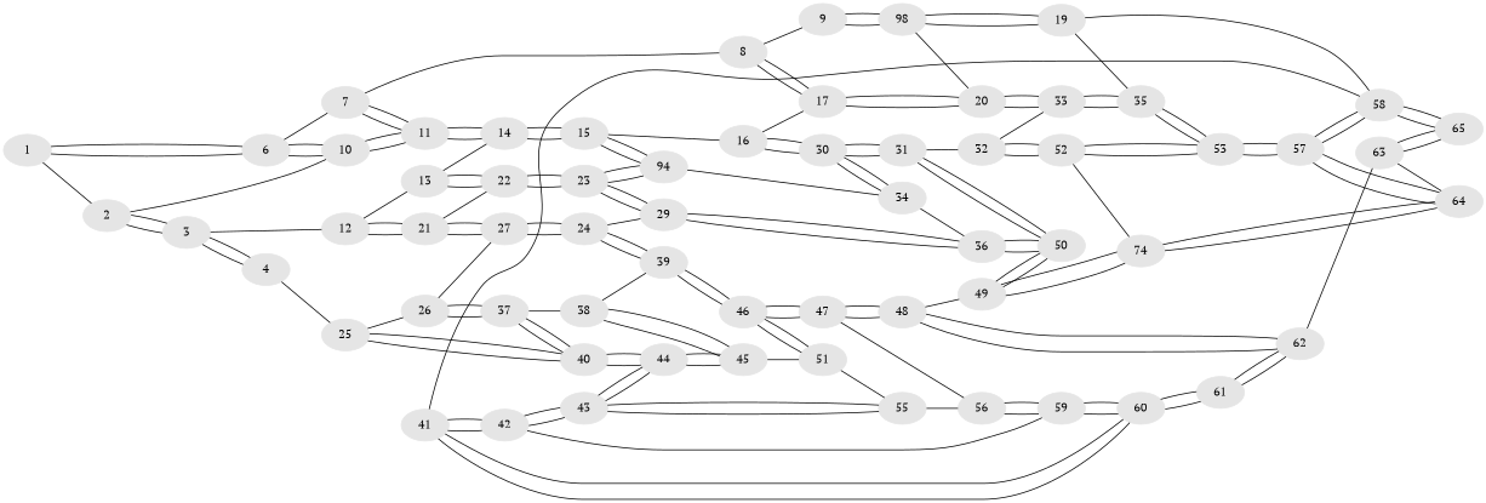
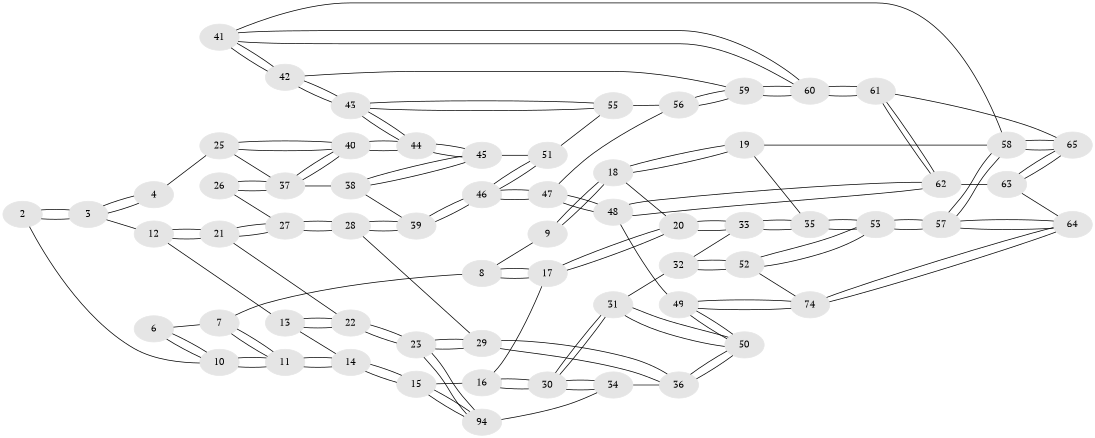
  graph {
    fontname="PT Serif"
    rankdir=LR
    node [color=gray90 fontname="PT Serif" style=filled]
    edge [fontname="PT Serif"]
-   1
    2
    6
    3
    10
    7
    4
    12
    11
    25
    13
    21
    26
    40
    41
    58
    42
    60
    9
-   18 [label=98]
+   18
    19
    35
    8
    17
    14
    20
    15
    22
    27
    23
    16
    n32 [label=94]
    30
    34
    31
    33
    53
    65
-   28 [label=24]
+   28
    29
    36
    37
    44
    38
    39
    46
    50
    32
    52
    n50 [label=74]
    57
    45
    51
    47
    43
    59
    61
    55
    56
    48
    49
    62
    63
    64
-   1 -- 2
-   1 -- 6
-   1 -- 6
    2 -- 3
    2 -- 3
    2 -- 10
    6 -- 10
    6 -- 10
    6 -- 7
    3 -- 4
    3 -- 4
    3 -- 12
    10 -- 11
    10 -- 11
    7 -- 11
    7 -- 11
    7 -- 8
    4 -- 25
    12 -- 13
    12 -- 21
    12 -- 21
    11 -- 14
    11 -- 14
-   25 -- 26
+   25 -- 37
    25 -- 40
    25 -- 40
    13 -- 14
    13 -- 22
    13 -- 22
    21 -- 22
    21 -- 27
    21 -- 27
    26 -- 27
    26 -- 37
    26 -- 37
    40 -- 44
    40 -- 44
    41 -- 58
    41 -- 42
    41 -- 42
    41 -- 60
    41 -- 60
    58 -- 65
    58 -- 65
    42 -- 43
    42 -- 43
    42 -- 59
    60 -- 61
    60 -- 61
    9 -- 18
    9 -- 18
    18 -- 19
    18 -- 19
    18 -- 20
    19 -- 58
    19 -- 35
    35 -- 53
    35 -- 53
    8 -- 9
    8 -- 17
    8 -- 17
    17 -- 20
    17 -- 20
    14 -- 15
    14 -- 15
    20 -- 33
    20 -- 33
    15 -- 16
    15 -- n32
    15 -- n32
    22 -- 23
    22 -- 23
    27 -- 28
    27 -- 28
    23 -- n32
    23 -- n32
    23 -- 29
    23 -- 29
    16 -- 17
    16 -- 30
    16 -- 30
    n32 -- 34
    30 -- 34
    30 -- 34
    30 -- 31
    30 -- 31
    34 -- 36
    31 -- 50
    31 -- 50
    31 -- 32
    33 -- 35
    33 -- 35
    53 -- 57
    53 -- 57
    28 -- 29
    28 -- 39
    28 -- 39
    29 -- 36
    29 -- 36
    36 -- 50
    36 -- 50
    37 -- 40
    37 -- 40
    37 -- 38
    44 -- 45
    44 -- 45
    38 -- 39
    38 -- 45
    38 -- 45
    39 -- 46
    39 -- 46
    46 -- 51
    46 -- 51
    46 -- 47
    46 -- 47
    32 -- 33
    32 -- 52
    32 -- 52
    52 -- 53
    52 -- 53
    52 -- n50
    n50 -- 64
    n50 -- 64
    57 -- 58
    57 -- 58
    57 -- 64
    57 -- 64
    45 -- 51
    51 -- 55
    47 -- 56
    47 -- 48
    47 -- 48
    43 -- 44
    43 -- 44
    43 -- 55
    43 -- 55
    59 -- 60
    59 -- 60
+   61 -- 65
    61 -- 62
    61 -- 62
    55 -- 56
    56 -- 59
    56 -- 59
    48 -- 49
    48 -- 62
    48 -- 62
    49 -- 50
    49 -- 50
    49 -- n50
    49 -- n50
    62 -- 63
    63 -- 65
    63 -- 65
    63 -- 64
  }
